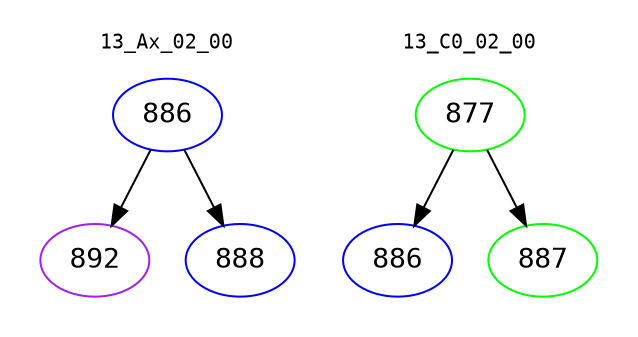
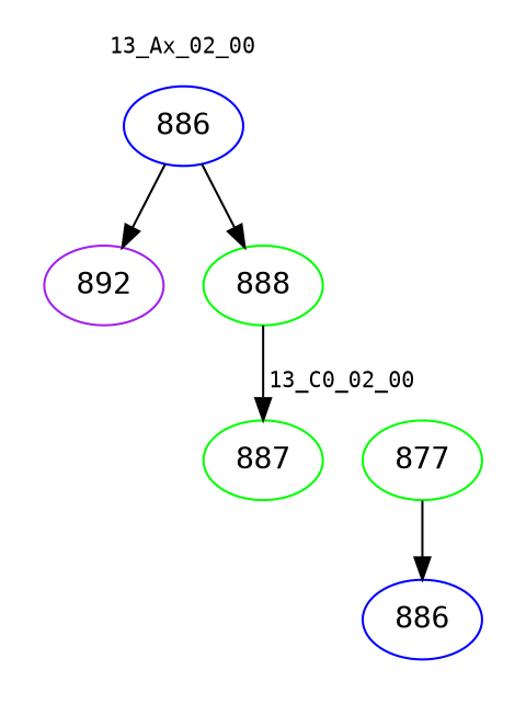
  digraph {
    fontname="DejaVu Sans Mono"
    node [color=green fontname="DejaVu Sans Mono"]
    edge [color=black fontname="DejaVu Sans Mono"]
    n1 [color=blue label=886]
    n2 [color=purple label=892]
-   n3 [color=blue label=888]
+   n3 [label=888]
    n4 [label=877]
    n5 [color=blue label=886]
    n6 [label=887]
    subgraph cluster_1 {
      color=white
      fontsize=10
      label="13_Ax_02_00"
      n1
      n2
      n3
    }
    subgraph cluster_2 {
      color=white
      fontsize=10
      label="13_C0_02_00"
      n4
      n5
      n6
    }
    n1 -> n2
    n1 -> n3
    n4 -> n5
-   n4 -> n6
+   n3 -> n6
  }
